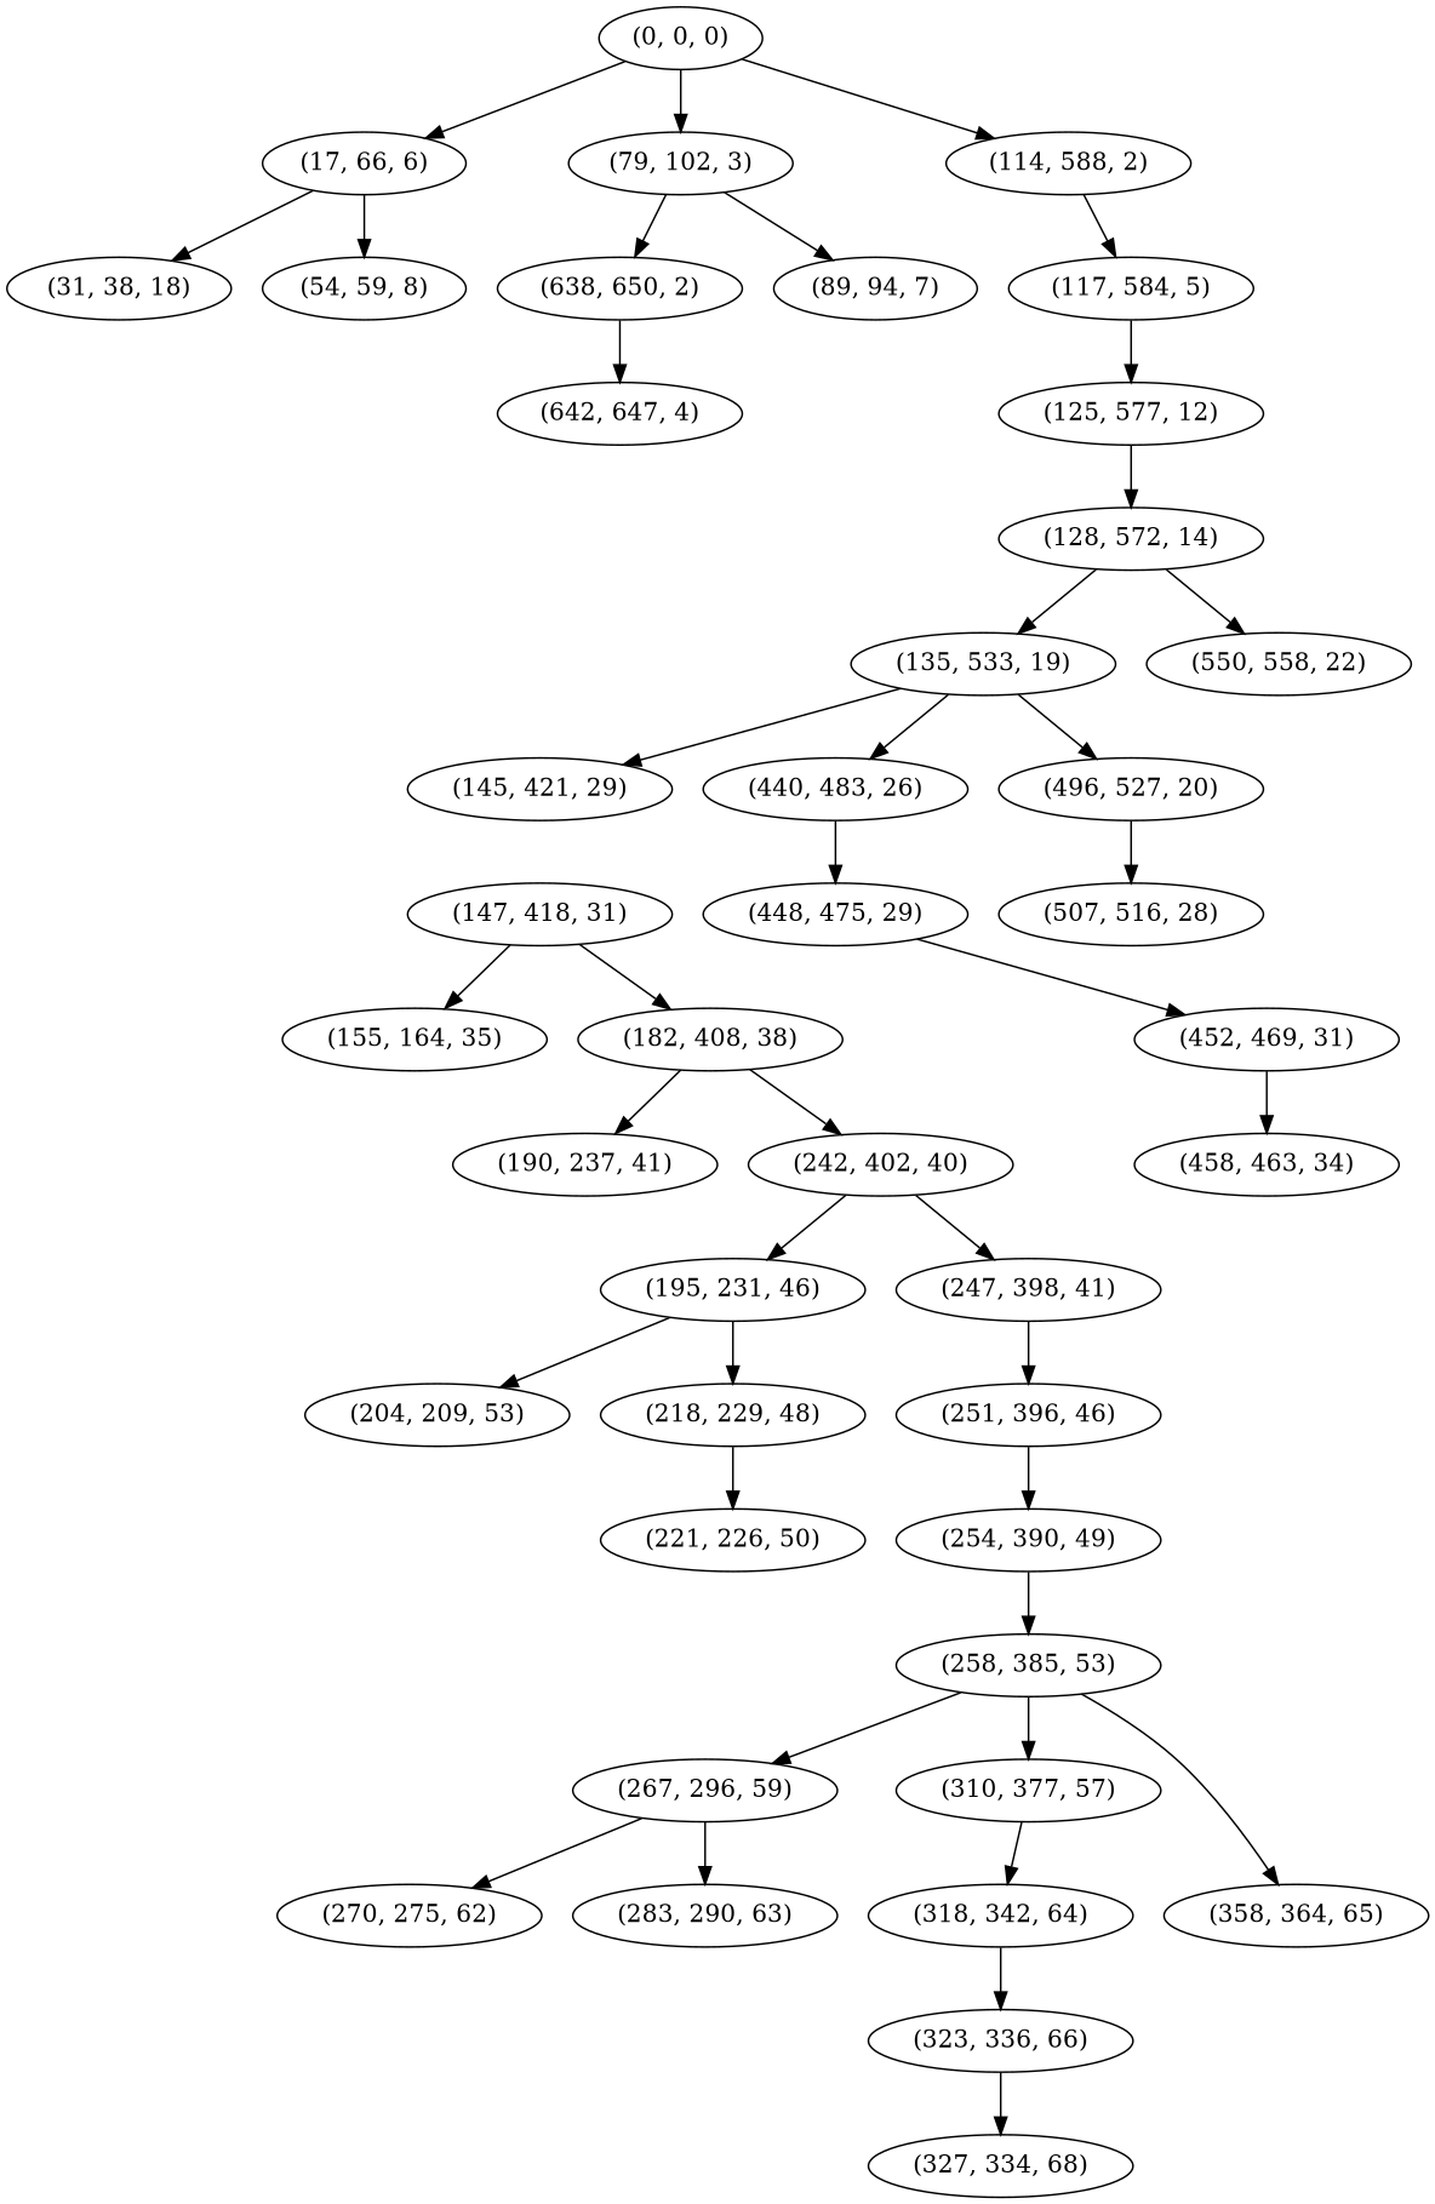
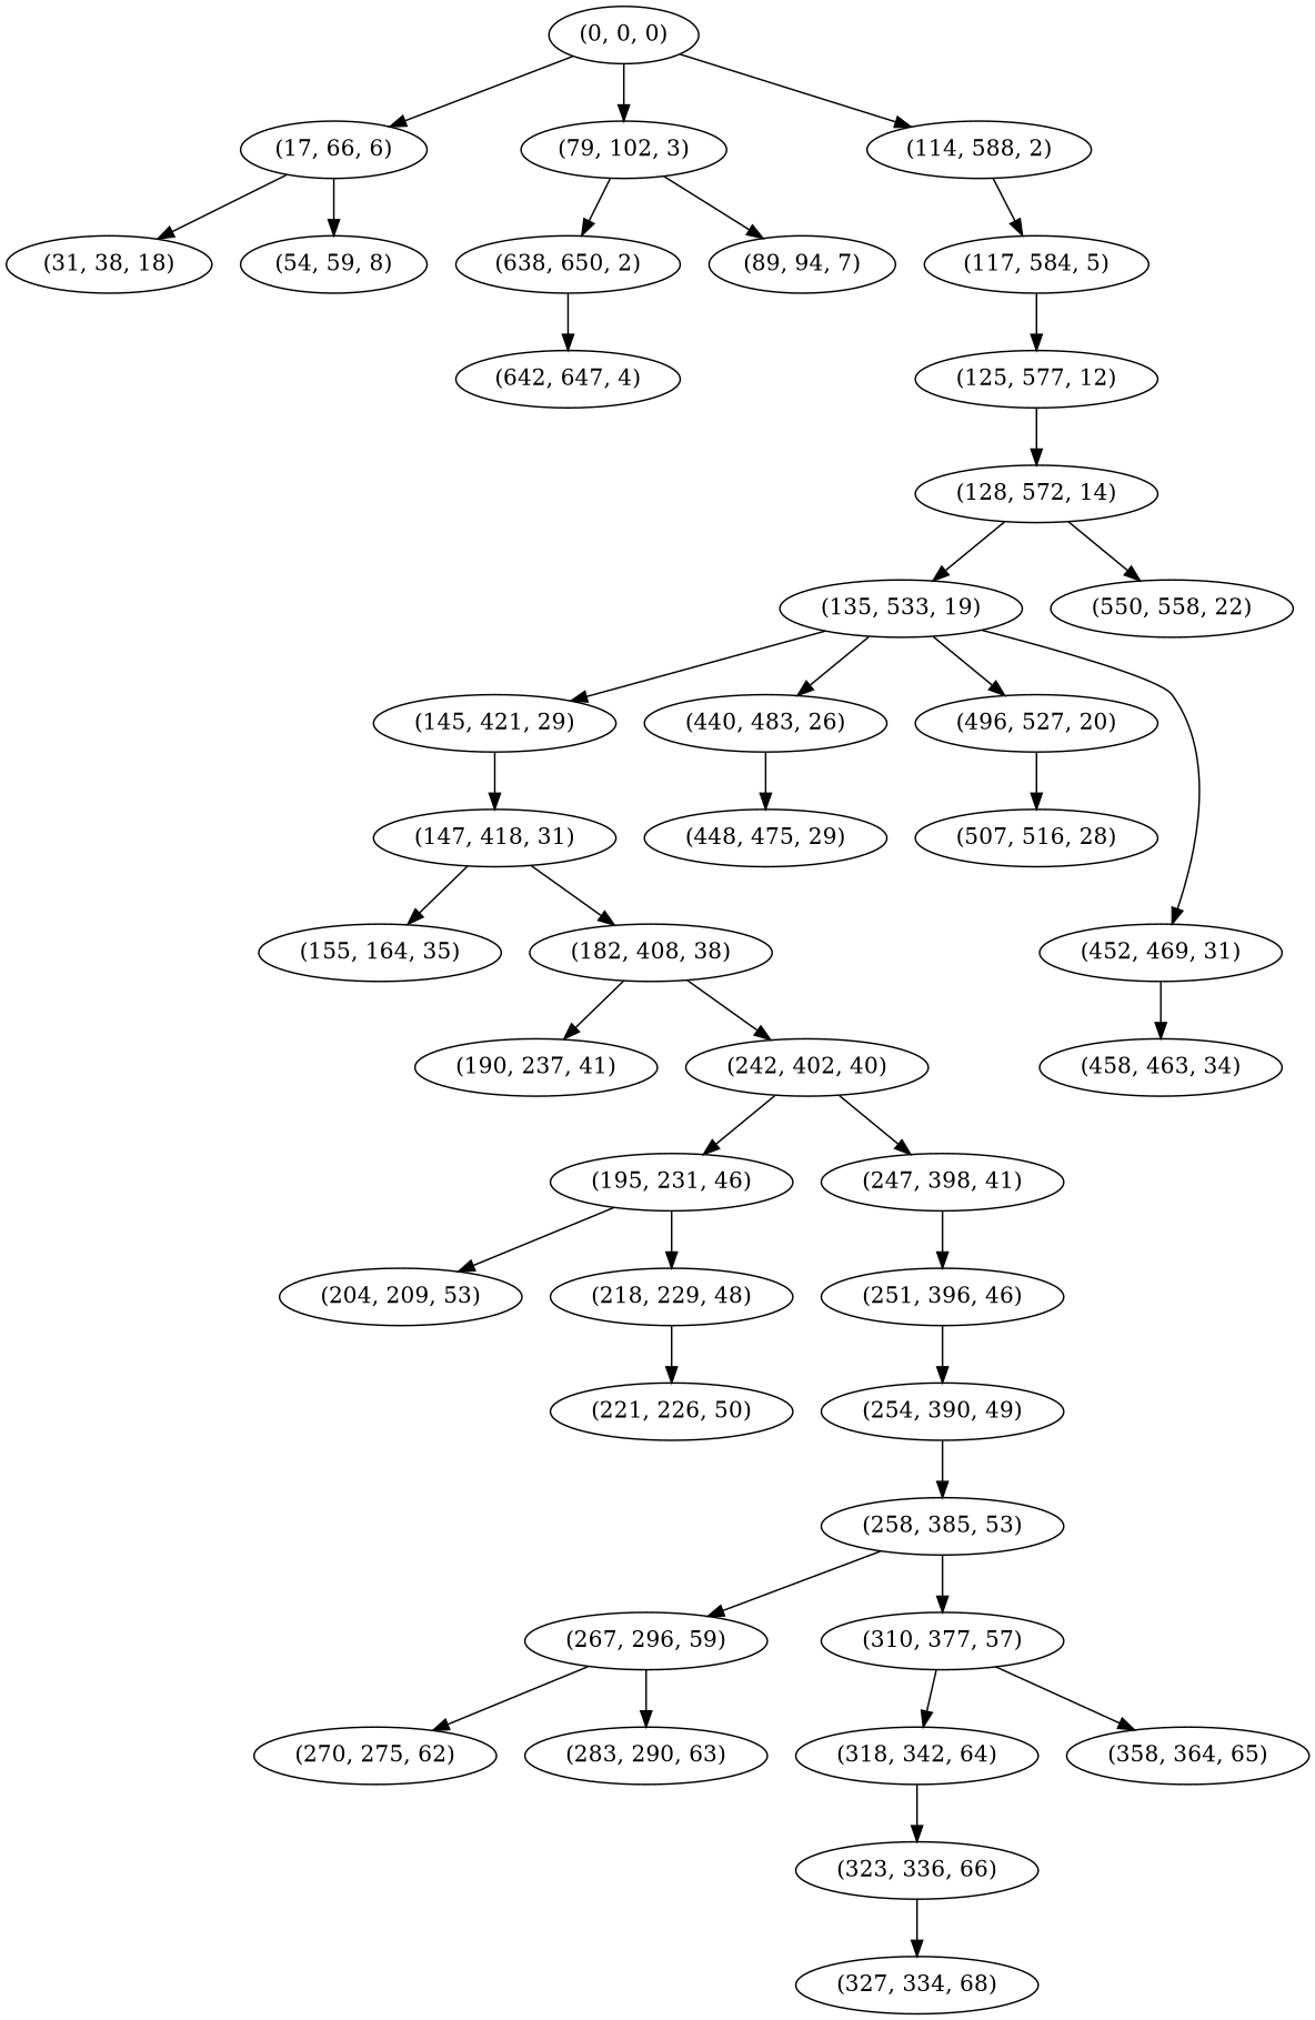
  digraph {
    "(0, 0, 0)"
    "(17, 66, 6)"
    "(79, 102, 3)"
    "(114, 588, 2)"
    "(31, 38, 18)"
    "(54, 59, 8)"
    "(638, 650, 2)"
    "(89, 94, 7)"
    "(117, 584, 5)"
    "(642, 647, 4)"
    "(125, 577, 12)"
    "(128, 572, 14)"
    "(135, 533, 19)"
    "(550, 558, 22)"
    "(145, 421, 29)"
    "(440, 483, 26)"
    "(496, 527, 20)"
    "(147, 418, 31)"
    "(448, 475, 29)"
    "(507, 516, 28)"
    "(155, 164, 35)"
    "(182, 408, 38)"
    "(190, 237, 41)"
    "(242, 402, 40)"
    "(195, 231, 46)"
    n26 [label="(247, 398, 41)"]
    "(204, 209, 53)"
    "(218, 229, 48)"
    "(221, 226, 50)"
    "(251, 396, 46)"
    "(254, 390, 49)"
    "(258, 385, 53)"
    "(267, 296, 59)"
    "(310, 377, 57)"
    "(270, 275, 62)"
    "(283, 290, 63)"
    "(318, 342, 64)"
    "(358, 364, 65)"
    "(323, 336, 66)"
    "(327, 334, 68)"
    "(452, 469, 31)"
    "(458, 463, 34)"
    "(0, 0, 0)" -> "(17, 66, 6)"
    "(0, 0, 0)" -> "(79, 102, 3)"
    "(0, 0, 0)" -> "(114, 588, 2)"
    "(17, 66, 6)" -> "(31, 38, 18)"
    "(17, 66, 6)" -> "(54, 59, 8)"
    "(79, 102, 3)" -> "(638, 650, 2)"
    "(79, 102, 3)" -> "(89, 94, 7)"
    "(114, 588, 2)" -> "(117, 584, 5)"
    "(638, 650, 2)" -> "(642, 647, 4)"
    "(117, 584, 5)" -> "(125, 577, 12)"
    "(125, 577, 12)" -> "(128, 572, 14)"
    "(128, 572, 14)" -> "(135, 533, 19)"
    "(128, 572, 14)" -> "(550, 558, 22)"
    "(135, 533, 19)" -> "(145, 421, 29)"
    "(135, 533, 19)" -> "(440, 483, 26)"
    "(135, 533, 19)" -> "(496, 527, 20)"
+   "(145, 421, 29)" -> "(147, 418, 31)"
    "(440, 483, 26)" -> "(448, 475, 29)"
    "(496, 527, 20)" -> "(507, 516, 28)"
    "(147, 418, 31)" -> "(155, 164, 35)"
    "(147, 418, 31)" -> "(182, 408, 38)"
-   "(448, 475, 29)" -> "(452, 469, 31)"
+   "(135, 533, 19)" -> "(452, 469, 31)"
    "(182, 408, 38)" -> "(190, 237, 41)"
    "(182, 408, 38)" -> "(242, 402, 40)"
    "(242, 402, 40)" -> "(195, 231, 46)"
    "(242, 402, 40)" -> n26
    "(195, 231, 46)" -> "(204, 209, 53)"
    "(195, 231, 46)" -> "(218, 229, 48)"
    n26 -> "(251, 396, 46)"
    "(218, 229, 48)" -> "(221, 226, 50)"
    "(251, 396, 46)" -> "(254, 390, 49)"
    "(254, 390, 49)" -> "(258, 385, 53)"
    "(258, 385, 53)" -> "(267, 296, 59)"
    "(258, 385, 53)" -> "(310, 377, 57)"
    "(267, 296, 59)" -> "(270, 275, 62)"
    "(267, 296, 59)" -> "(283, 290, 63)"
    "(310, 377, 57)" -> "(318, 342, 64)"
-   "(258, 385, 53)" -> "(358, 364, 65)"
+   "(310, 377, 57)" -> "(358, 364, 65)"
    "(318, 342, 64)" -> "(323, 336, 66)"
    "(323, 336, 66)" -> "(327, 334, 68)"
    "(452, 469, 31)" -> "(458, 463, 34)"
  }
